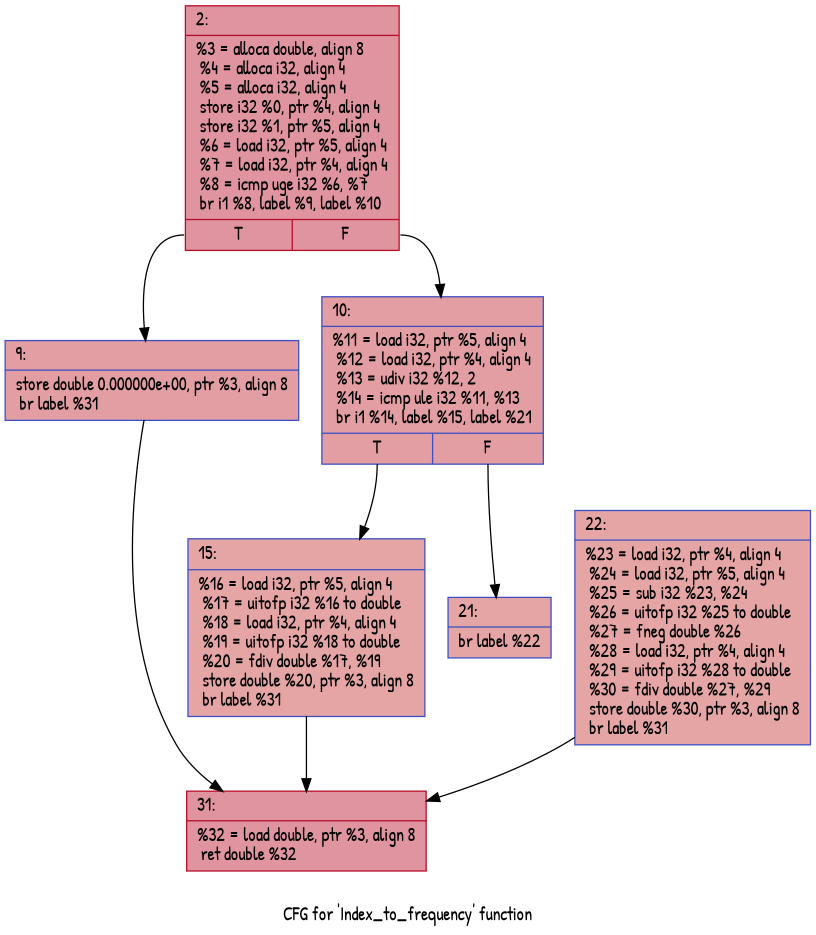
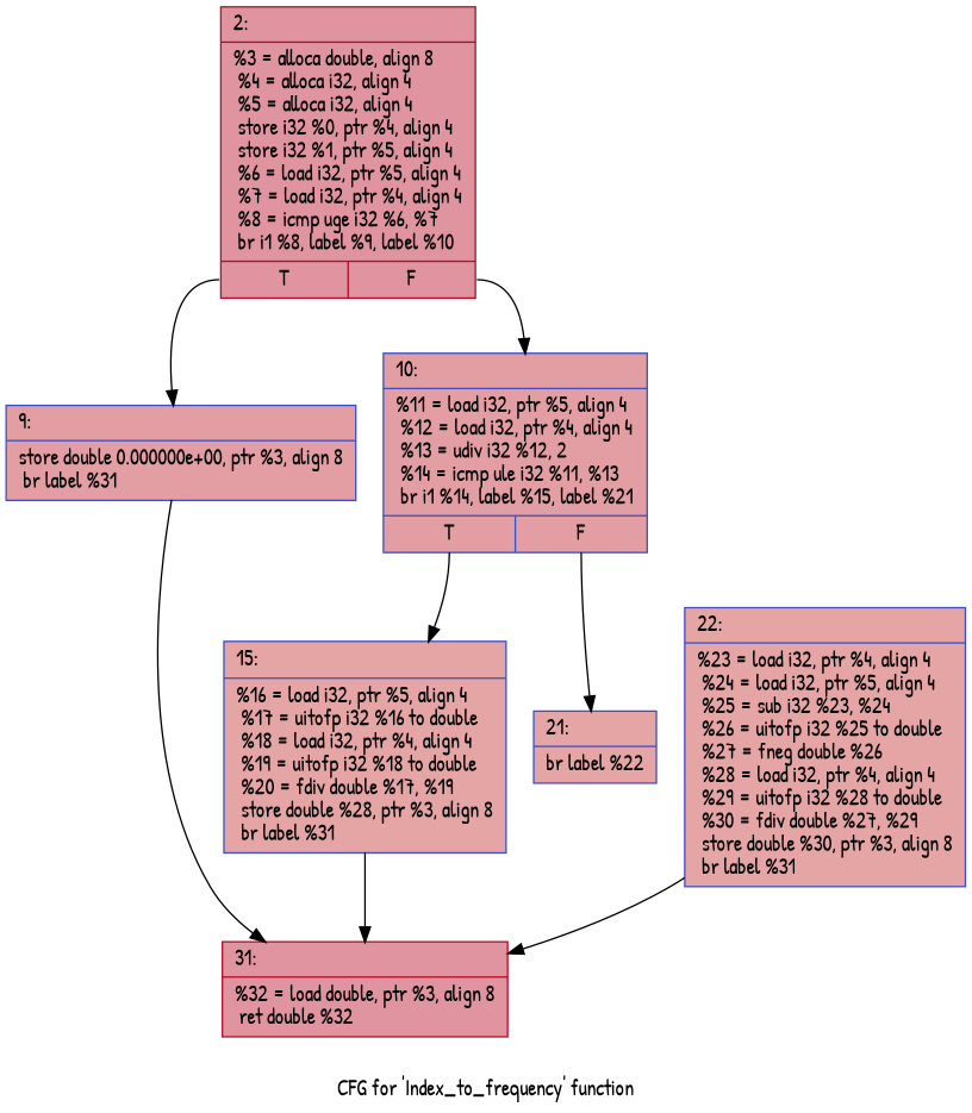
  digraph {
    fontname="Patrick Hand"
    label="CFG for 'Index_to_frequency' function"
    node [color="#3d50c3ff" fillcolor="#c5333470" fontname="Patrick Hand" shape=record style=filled]
    edge [fontname="Patrick Hand"]
    n1 [color="#b70d28ff" fillcolor="#b70d2870" label="{2:\l|  %3 = alloca double, align 8\l  %4 = alloca i32, align 4\l  %5 = alloca i32, align 4\l  store i32 %0, ptr %4, align 4\l  store i32 %1, ptr %5, align 4\l  %6 = load i32, ptr %5, align 4\l  %7 = load i32, ptr %4, align 4\l  %8 = icmp uge i32 %6, %7\l  br i1 %8, label %9, label %10\l|{<s0>T|<s1>F}}"]
    n2 [fillcolor="#be242e70" label="{9:\l|  store double 0.000000e+00, ptr %3, align 8\l  br label %31\l}"]
    n3 [fillcolor="#be242e70" label="{10:\l|  %11 = load i32, ptr %5, align 4\l  %12 = load i32, ptr %4, align 4\l  %13 = udiv i32 %12, 2\l  %14 = icmp ule i32 %11, %13\l  br i1 %14, label %15, label %21\l|{<s0>T|<s1>F}}"]
    n4 [color="#b70d28ff" fillcolor="#b70d2870" label="{31:\l|  %32 = load double, ptr %3, align 8\l  ret double %32\l}"]
-   n5 [label="{15:\l|  %16 = load i32, ptr %5, align 4\l  %17 = uitofp i32 %16 to double\l  %18 = load i32, ptr %4, align 4\l  %19 = uitofp i32 %18 to double\l  %20 = fdiv double %17, %19\l  store double %20, ptr %3, align 8\l  br label %31\l}"]
+   n5 [label="{15:\l|  %16 = load i32, ptr %5, align 4\l  %17 = uitofp i32 %16 to double\l  %18 = load i32, ptr %4, align 4\l  %19 = uitofp i32 %18 to double\l  %20 = fdiv double %17, %19\l  store double %28, ptr %3, align 8\l  br label %31\l}"]
    n6 [label="{21:\l|  br label %22\l}"]
    n7 [label="{22:\l|  %23 = load i32, ptr %4, align 4\l  %24 = load i32, ptr %5, align 4\l  %25 = sub i32 %23, %24\l  %26 = uitofp i32 %25 to double\l  %27 = fneg double %26\l  %28 = load i32, ptr %4, align 4\l  %29 = uitofp i32 %28 to double\l  %30 = fdiv double %27, %29\l  store double %30, ptr %3, align 8\l  br label %31\l}"]
    n1 -> n2 [tailport=s0]
    n1 -> n3 [tailport=s1]
    n2 -> n4
    n3 -> n5 [tailport=s0]
    n3 -> n6 [tailport=s1]
    n5 -> n4
    n7 -> n4
  }
